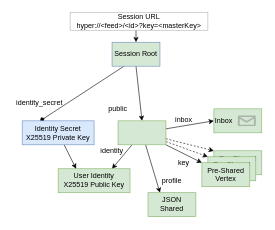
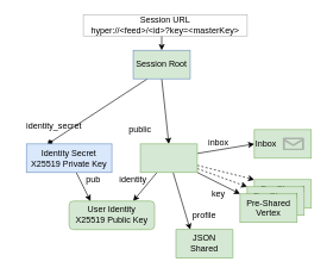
  <mxCell id="0" />
  <mxCell id="1" parent="0" />
  <mxCell id="2" value="" style="endArrow=classic;html=1;" parent="1" edge="1"><mxGeometry width="50" height="50" relative="1" as="geometry"><mxPoint x="226" y="50" as="sourcePoint" /><mxPoint x="226" y="70" as="targetPoint" /></mxGeometry></mxCell>
  <mxCell id="3" value="Session URL&lt;br&gt;hyper://&amp;lt;feed&amp;gt;/&amp;lt;id&amp;gt;?key=&amp;lt;masterKey&amp;gt;" style="text;html=1;fillColor=none;align=center;verticalAlign=middle;whiteSpace=wrap;rounded=0;strokeColor=#B3B3B3;" parent="1" vertex="1"><mxGeometry x="116" y="20" width="230" height="30" as="geometry" /></mxCell>
  <mxCell id="4" style="edgeStyle=none;rounded=0;orthogonalLoop=1;jettySize=auto;html=1;entryX=0.5;entryY=0;entryDx=0;entryDy=0;exitX=0.5;exitY=1;exitDx=0;exitDy=0;" parent="1" source="6" target="13" edge="1"><mxGeometry relative="1" as="geometry"><mxPoint x="426" y="90" as="sourcePoint" /><Array as="points" /></mxGeometry></mxCell>
  <mxCell id="5" style="edgeStyle=none;rounded=0;orthogonalLoop=1;jettySize=auto;html=1;entryX=0.25;entryY=0;entryDx=0;entryDy=0;exitX=0.25;exitY=1;exitDx=0;exitDy=0;endArrow=diamond;" parent="1" source="6" target="23" edge="1"><mxGeometry relative="1" as="geometry" /></mxCell>
  <mxCell id="6" value="Session Root" style="rounded=0;whiteSpace=wrap;html=1;fillColor=#d5e8d4;strokeColor=#6c8ebf;" parent="1" vertex="1"><mxGeometry x="186" y="70" width="80" height="40" as="geometry" /></mxCell>
  <mxCell id="7" style="edgeStyle=none;rounded=0;orthogonalLoop=1;jettySize=auto;html=1;entryX=0.75;entryY=0;entryDx=0;entryDy=0;" parent="1" source="13" target="15" edge="1"><mxGeometry relative="1" as="geometry" /></mxCell>
  <mxCell id="8" style="edgeStyle=none;rounded=0;orthogonalLoop=1;jettySize=auto;html=1;entryX=0.25;entryY=0;entryDx=0;entryDy=0;" parent="1" source="13" target="16" edge="1"><mxGeometry relative="1" as="geometry" /></mxCell>
  <mxCell id="9" style="edgeStyle=none;rounded=0;orthogonalLoop=1;jettySize=auto;html=1;entryX=0;entryY=0;entryDx=0;entryDy=0;" parent="1" source="13" target="21" edge="1"><mxGeometry relative="1" as="geometry" /></mxCell>
  <mxCell id="10" style="edgeStyle=none;rounded=0;orthogonalLoop=1;jettySize=auto;html=1;dashed=1;entryX=0;entryY=0;entryDx=0;entryDy=0;" parent="1" source="13" target="20" edge="1"><mxGeometry relative="1" as="geometry"><mxPoint x="336" y="261.25" as="targetPoint" /></mxGeometry></mxCell>
  <mxCell id="11" style="edgeStyle=none;rounded=0;orthogonalLoop=1;jettySize=auto;html=1;dashed=1;entryX=0;entryY=0;entryDx=0;entryDy=0;" parent="1" source="13" target="19" edge="1"><mxGeometry relative="1" as="geometry"><mxPoint x="356" y="251.25" as="targetPoint" /></mxGeometry></mxCell>
  <mxCell id="12" style="edgeStyle=none;rounded=0;orthogonalLoop=1;jettySize=auto;html=1;entryX=0;entryY=0.5;entryDx=0;entryDy=0;" parent="1" source="13" target="27" edge="1"><mxGeometry relative="1" as="geometry" /></mxCell>
  <mxCell id="13" value="" style="rounded=0;whiteSpace=wrap;html=1;align=left;fillColor=#d5e8d4;strokeColor=#82b366;" parent="1" vertex="1"><mxGeometry x="196" y="201.25" width="80" height="40" as="geometry" /></mxCell>
  <mxCell id="14" value="public" style="text;html=1;strokeColor=none;fillColor=none;align=center;verticalAlign=middle;whiteSpace=wrap;rounded=0;" parent="1" vertex="1"><mxGeometry x="176" y="171.25" width="40" height="20" as="geometry" /></mxCell>
- <mxCell id="15" value="User Identity&lt;br&gt;&lt;span&gt;X25519 Public Key&lt;/span&gt;" style="rounded=0;whiteSpace=wrap;html=1;fillColor=#d5e8d4;strokeColor=#82b366;" parent="1" vertex="1"><mxGeometry x="96" y="281.25" width="120" height="40" as="geometry" /></mxCell>
+ <mxCell id="15" value="User Identity&lt;br&gt;&lt;span&gt;X25519 Public Key&lt;/span&gt;" style="whiteSpace=wrap;html=1;fillColor=#d5e8d4;strokeColor=#82b366;rounded=1;" parent="1" vertex="1"><mxGeometry x="96" y="281.25" width="120" height="40" as="geometry" /></mxCell>
  <mxCell id="16" value="JSON&lt;br&gt;Shared" style="rounded=0;whiteSpace=wrap;html=1;fillColor=#d5e8d4;strokeColor=#82b366;" parent="1" vertex="1"><mxGeometry x="246" y="321.25" width="80" height="40" as="geometry" /></mxCell>
  <mxCell id="17" value="profile" style="text;html=1;strokeColor=none;fillColor=none;align=center;verticalAlign=middle;whiteSpace=wrap;rounded=0;" parent="1" vertex="1"><mxGeometry x="266" y="291.25" width="40" height="20" as="geometry" /></mxCell>
  <mxCell id="18" value="identity" style="text;html=1;strokeColor=none;fillColor=none;align=center;verticalAlign=middle;whiteSpace=wrap;rounded=0;" parent="1" vertex="1"><mxGeometry x="166" y="241.25" width="40" height="20" as="geometry" /></mxCell>
  <mxCell id="19" value="Pre-Shared&lt;br&gt;Vertex" style="rounded=0;whiteSpace=wrap;html=1;fillColor=#d5e8d4;strokeColor=#82b366;" parent="1" vertex="1"><mxGeometry x="356" y="251.25" width="80" height="40" as="geometry" /></mxCell>
  <mxCell id="20" value="Pre-Shared&lt;br&gt;Vertex" style="rounded=0;whiteSpace=wrap;html=1;fillColor=#d5e8d4;strokeColor=#82b366;" parent="1" vertex="1"><mxGeometry x="346" y="261.25" width="80" height="40" as="geometry" /></mxCell>
  <mxCell id="21" value="Pre-Shared&lt;br&gt;Vertex" style="rounded=0;whiteSpace=wrap;html=1;fillColor=#d5e8d4;strokeColor=#82b366;" parent="1" vertex="1"><mxGeometry x="336" y="271.25" width="80" height="40" as="geometry" /></mxCell>
  <mxCell id="22" style="edgeStyle=none;rounded=0;orthogonalLoop=1;jettySize=auto;html=1;entryX=0.25;entryY=0;entryDx=0;entryDy=0;" parent="1" source="23" target="15" edge="1"><mxGeometry relative="1" as="geometry" /></mxCell>
  <mxCell id="23" value="Identity Secret&lt;br&gt;X25519 Private Key" style="rounded=0;whiteSpace=wrap;html=1;fillColor=#dae8fc;strokeColor=#6c8ebf;" parent="1" vertex="1"><mxGeometry x="36" y="201.25" width="120" height="40" as="geometry" /></mxCell>
- <mxCell id="25" value="identity_secret" style="text;html=1;strokeColor=none;fillColor=none;align=center;verticalAlign=middle;whiteSpace=wrap;rounded=0;" parent="1" vertex="1"><mxGeometry x="20" y="161.25" width="90" height="20" as="geometry" /></mxCell>
+ <mxCell id="24" value="pub" style="text;html=1;strokeColor=none;fillColor=none;align=center;verticalAlign=middle;whiteSpace=wrap;rounded=0;" parent="1" vertex="1"><mxGeometry x="110" y="241.25" width="40" height="20" as="geometry" /></mxCell>
+ <mxCell id="25" value="identity_secret" style="text;html=1;strokeColor=none;fillColor=none;align=center;verticalAlign=middle;whiteSpace=wrap;rounded=0;" parent="1" vertex="1"><mxGeometry x="30" y="166.25" width="90" height="20" as="geometry" /></mxCell>
  <mxCell id="26" value="key" style="text;html=1;strokeColor=none;fillColor=none;align=center;verticalAlign=middle;whiteSpace=wrap;rounded=0;" parent="1" vertex="1"><mxGeometry x="286" y="261.25" width="40" height="20" as="geometry" /></mxCell>
  <mxCell id="27" value="Inbox" style="rounded=0;whiteSpace=wrap;html=1;align=left;fillColor=#d5e8d4;strokeColor=#82b366;" parent="1" vertex="1"><mxGeometry x="356" y="181.25" width="80" height="40" as="geometry" /></mxCell>
  <mxCell id="28" value="" style="verticalLabelPosition=bottom;html=1;verticalAlign=top;align=center;strokeColor=none;shape=mxgraph.azure.message;pointerEvents=1;fillColor=#808080;" parent="1" vertex="1"><mxGeometry x="396" y="192.5" width="30" height="17.5" as="geometry" /></mxCell>
  <mxCell id="29" value="inbox" style="text;html=1;strokeColor=none;fillColor=none;align=center;verticalAlign=middle;whiteSpace=wrap;rounded=0;" parent="1" vertex="1"><mxGeometry x="286" y="190" width="40" height="20" as="geometry" /></mxCell>
